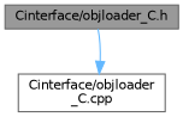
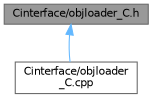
  digraph {
    node [fontname=Helvetica fontsize=10 shape=box style=filled]
    n1 [color=gray40 fillcolor=grey60 fontcolor=black height=0.2 label="Cinterface/objloader_C.h" width=0.4]
    n2 [color=grey40 fillcolor=white height=0.2 label="Cinterface/objloader\l_C.cpp" width=0.4]
-   n2 -> n1 [color=steelblue1 dir=back fontname=Helvetica fontsize=10 labelfontname=Helvetica labelfontsize=10 style=solid]
+   n1 -> n2 [color=steelblue1 dir=back fontname=Helvetica fontsize=10 labelfontname=Helvetica labelfontsize=10 style=solid]
  }
